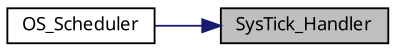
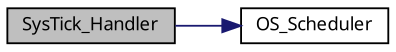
  digraph {
    rankdir=LR
    fontname="Noto Sans"
    node [color=black fontname="Noto Sans" fontsize=10 shape=record style=filled]
    n1 [fillcolor=grey75 fontcolor=black height=0.2 label=SysTick_Handler width=0.4]
    n2 [fillcolor=white height=0.2 label=OS_Scheduler width=0.4]
-   n2 -> n1 [color=midnightblue fontname="Noto Sans" fontsize=10 labelfontname=Helvetica labelfontsize=10 style=solid]
+   n1 -> n2 [color=midnightblue fontname="Noto Sans" fontsize=10 labelfontname=Helvetica labelfontsize=10 style=solid]
  }
